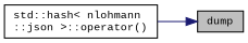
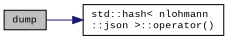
  digraph {
    rankdir=RL
    fontname="Liberation Mono"
    node [color=black fontname="Liberation Mono" fontsize=10 shape=record style=filled]
    n1 [fillcolor=grey75 fontcolor=black height=0.2 label=dump width=0.4]
    n2 [fillcolor=white height=0.2 label="std::hash\< nlohmann\l::json \>::operator()" width=0.4]
-   n1 -> n2 [color=midnightblue dir=back fontname="Liberation Mono" fontsize=10 labelfontname=Helvetica labelfontsize=10 style=solid]
+   n2 -> n1 [color=midnightblue dir=back fontname="Liberation Mono" fontsize=10 labelfontname=Helvetica labelfontsize=10 style=solid]
  }
